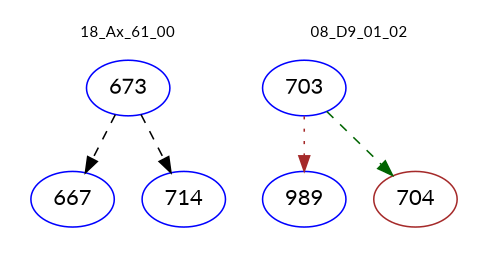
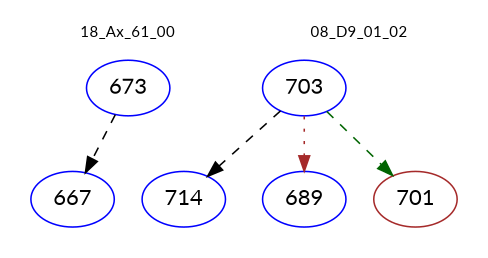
  digraph {
    fontname=Lato
    node [color=blue fontname=Lato]
    edge [color=black fontname=Lato style=dashed]
    n1 [label=673]
    n2 [label=667]
    n3 [label=714]
    n4 [label=703]
-   n5 [label=989]
-   n6 [color=brown label=704]
+   n5 [label=689]
+   n6 [color=brown label=701]
    subgraph cluster_1 {
      color=white
      fontsize=10
      label="18_Ax_61_00"
      n1
      n2
      n3
    }
    subgraph cluster_2 {
      color=white
      fontsize=10
      label="08_D9_01_02"
      n4
      n5
      n6
    }
    n1 -> n2
-   n1 -> n3
+   n4 -> n3
    n4 -> n5 [color=brown style=dotted]
    n4 -> n6 [color=darkgreen]
  }
